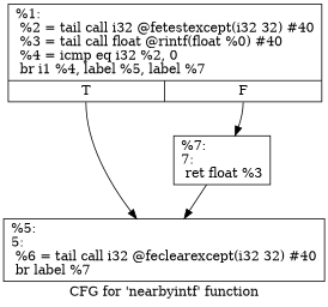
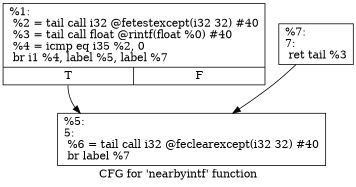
  digraph {
    label="CFG for 'nearbyintf' function"
    node [shape=record]
-   n1 [label="{%1:\l  %2 = tail call i32 @fetestexcept(i32 32) #40\l  %3 = tail call float @rintf(float %0) #40\l  %4 = icmp eq i32 %2, 0\l  br i1 %4, label %5, label %7\l|{<s0>T|<s1>F}}"]
+   n1 [label="{%1:\l  %2 = tail call i32 @fetestexcept(i32 32) #40\l  %3 = tail call float @rintf(float %0) #40\l  %4 = icmp eq i35 %2, 0\l  br i1 %4, label %5, label %7\l|{<s0>T|<s1>F}}"]
    n2 [label="{%5:\l5:                                                \l  %6 = tail call i32 @feclearexcept(i32 32) #40\l  br label %7\l}"]
-   n3 [label="{%7:\l7:                                                \l  ret float %3\l}"]
+   n3 [label="{%7:\l7:                                                \l  ret tail %3\l}"]
    n1 -> n2 [tailport=s0]
-   n1 -> n3 [tailport=s1]
    n3 -> n2
  }
